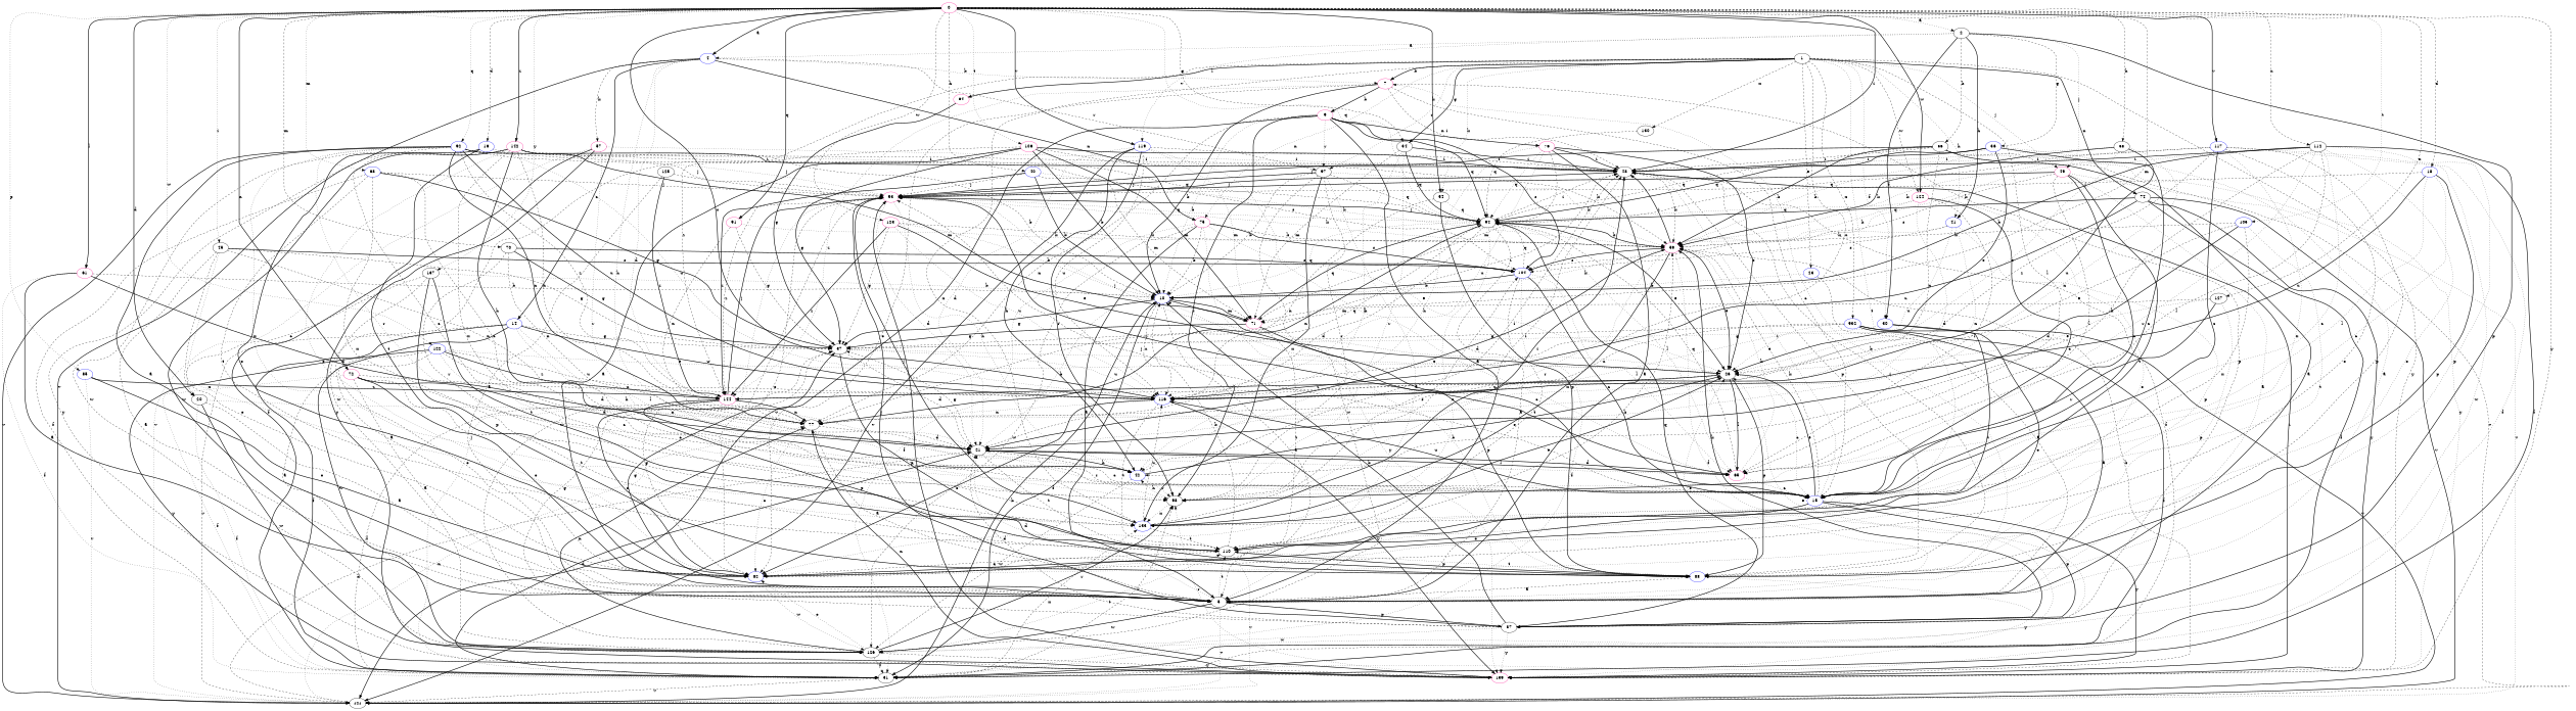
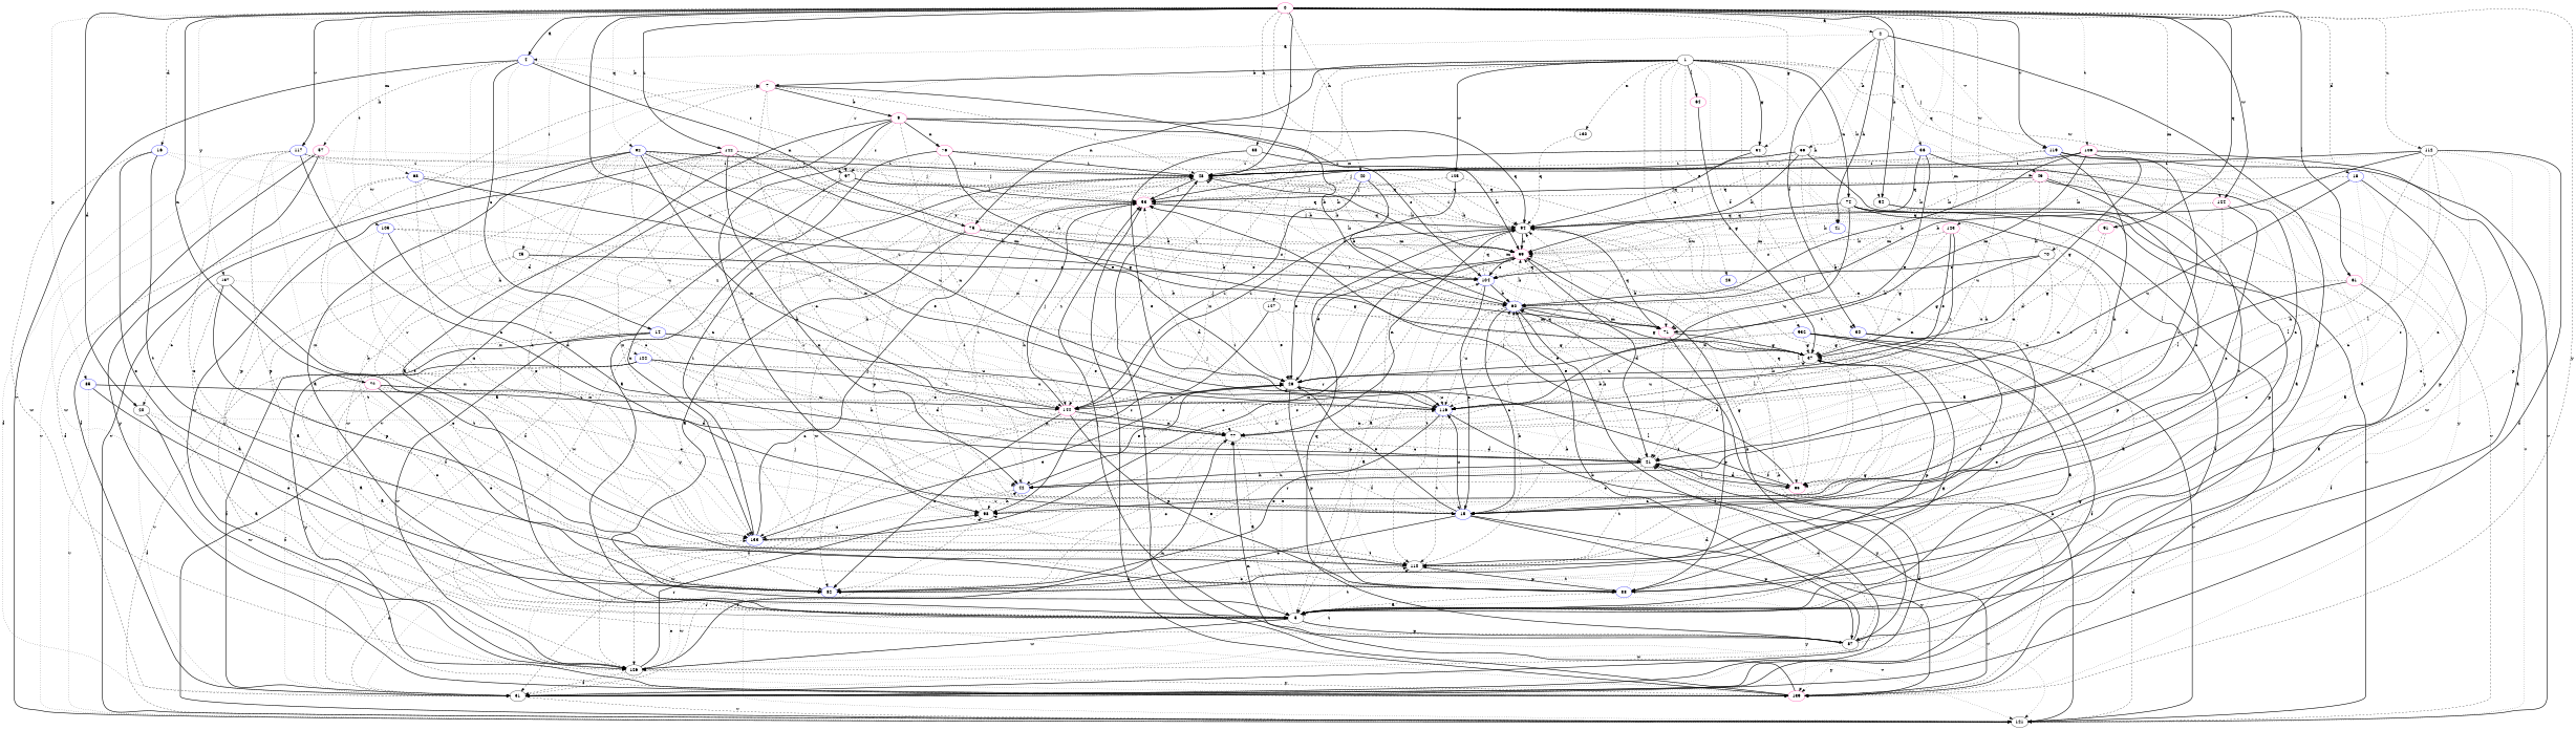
  strict digraph {
    node [color=black]
    edge [style=bold]
    0 [color=deeppink]
    2
    4 [color=blue]
    16 [color=blue]
    18 [color=blue]
    20
    34
    38
    40 [color=blue]
    45
    48
    54
    61 [color=deeppink]
    68 [color=blue]
    70
    71 [color=deeppink]
    72 [color=deeppink]
    85 [color=blue]
    91 [color=deeppink]
    92 [color=blue]
    94
    105 [color=blue]
    106 [color=deeppink]
    112
    116 [color=blue]
    117 [color=blue]
    119 [color=blue]
    122 [color=blue]
    123 [color=deeppink]
    124 [color=deeppink]
    127
    137
    139 [color=deeppink]
    142 [color=deeppink]
    30 [color=blue]
    41 [color=blue]
    49 [color=deeppink]
    36 [color=blue]
    56
    87
    7 [color=deeppink]
    75 [color=deeppink]
    97
    14 [color=blue]
    21
    42 [color=blue]
    57 [color=deeppink]
    121
    110
    126
    82 [color=blue]
    65 [color=deeppink]
    15 [color=blue]
    53 [color=deeppink]
    88 [color=blue]
    5
    77
    31
    98
    26
    59 [color=deeppink]
    144 [color=deeppink]
-   10 [color=blue]
+   10 [color=blue label=60]
    133 [color=blue]
    37
    104 [color=blue]
    1
    23 [color=blue]
    64 [color=deeppink]
    74
    125
    130
    n73 [color=blue label=932]
    9 [color=deeppink]
    76 [color=deeppink]
    0 -> 2 [label=a style=dotted]
    0 -> 4 [label=a]
    0 -> 16 [label=d style=dashed]
    0 -> 18 [label=d style=dashed]
    0 -> 20 [label=d]
    0 -> 34 [label=g style=dashed]
    0 -> 38 [label=h style=dashed]
    0 -> 40 [label=h style=dashed]
    0 -> 45 [label=i style=dotted]
    0 -> 48 [label=i]
    0 -> 54 [label=k]
    0 -> 61 [label=l]
    0 -> 68 [label=m style=dotted]
    0 -> 70 [label=m style=dashed]
    0 -> 71 [label=m style=dashed]
    0 -> 72 [label=n]
    0 -> 85 [label=p style=dotted]
    0 -> 91 [label=q]
    0 -> 92 [label=q style=dotted]
    0 -> 94 [label=q style=dotted]
    0 -> 105 [label=t style=dotted]
    0 -> 106 [label=t style=dotted]
    0 -> 112 [label=u style=dashed]
    0 -> 116 [label=u]
    0 -> 117 [label=v]
    0 -> 119 [label=v]
    0 -> 122 [label=w style=dotted]
    0 -> 123 [label=w style=dashed]
    0 -> 124 [label=w]
    0 -> 127 [label=x style=dashed]
    0 -> 137 [label=y style=dotted]
    0 -> 139 [label=y style=dashed]
    0 -> 142 [label=z]
    2 -> 4 [label=a style=dotted]
    2 -> 119 [label=v style=dotted]
    2 -> 30 [label=f]
    2 -> 41 [label=h]
    2 -> 49 [label=j style=dotted]
    2 -> 36 [label=g style=dashed]
    2 -> 56 [label=k style=dashed]
    2 -> 87 [label=p]
    4 -> 7 [label=b style=dotted]
    4 -> 75 [label=n]
    4 -> 97 [label=r style=dashed]
    4 -> 14 [label=c]
    4 -> 21 [label=d style=dotted]
    4 -> 42 [label=h style=dotted]
    4 -> 57 [label=k style=dashed]
    4 -> 121 [label=v]
    16 -> 48 [label=i style=dotted]
    16 -> 116 [label=u style=dotted]
    16 -> 110 [label=t]
    16 -> 126 [label=w style=dashed]
    16 -> 82 [label=o]
    18 -> 116 [label=u]
    18 -> 65 [label=l style=dotted]
    18 -> 15 [label=c style=dotted]
    18 -> 53 [label=j style=dashed]
    18 -> 88 [label=p]
    20 -> 126 [label=w]
    20 -> 5 [label=a style=dashed]
    20 -> 77 [label=n style=dotted]
    20 -> 31 [label=f style=dotted]
    34 -> 48 [label=i]
    34 -> 71 [label=m style=dashed]
    34 -> 94 [label=q]
    34 -> 42 [label=h style=dotted]
    34 -> 98 [label=r style=dotted]
    38 -> 48 [label=i style=dotted]
    38 -> 116 [label=u]
    38 -> 77 [label=n style=dotted]
    38 -> 26 [label=e style=dotted]
    38 -> 59 [label=k]
    40 -> 71 [label=m style=dashed]
    40 -> 53 [label=j style=dashed]
    40 -> 59 [label=k style=dotted]
    40 -> 144 [label=z]
    40 -> 10 [label=b]
    45 -> 82 [label=o style=dashed]
    45 -> 5 [label=a style=dashed]
    45 -> 77 [label=n style=dashed]
    45 -> 133 [label=x style=dotted]
    45 -> 37 [label=g style=dashed]
    45 -> 104 [label=s]
    48 -> 53 [label=j]
    48 -> 88 [label=p style=dashed]
    48 -> 31 [label=f style=dashed]
    48 -> 59 [label=k style=dashed]
    54 -> 94 [label=q style=dotted]
    54 -> 88 [label=p]
    54 -> 77 [label=n style=dashed]
    61 -> 21 [label=d]
    61 -> 5 [label=a]
    61 -> 31 [label=f style=dotted]
    61 -> 10 [label=b style=dashed]
    68 -> 110 [label=t style=dashed]
    68 -> 15 [label=c style=dashed]
    68 -> 53 [label=j style=dashed]
    68 -> 31 [label=f style=dashed]
    68 -> 133 [label=x style=dashed]
    68 -> 37 [label=g]
    70 -> 77 [label=n style=dashed]
    70 -> 98 [label=r style=dashed]
    70 -> 37 [label=g]
    70 -> 104 [label=s]
    71 -> 94 [label=q]
    71 -> 110 [label=t style=dashed]
    71 -> 88 [label=p]
    71 -> 37 [label=g]
    72 -> 116 [label=u style=dashed]
    72 -> 21 [label=d]
    72 -> 110 [label=t style=dashed]
    72 -> 82 [label=o]
    72 -> 15 [label=c style=dashed]
    72 -> 5 [label=a style=dashed]
    72 -> 31 [label=f style=dotted]
    85 -> 121 [label=v style=dotted]
    85 -> 82 [label=o]
    85 -> 144 [label=z]
    91 -> 77 [label=n style=dashed]
    91 -> 59 [label=k style=dotted]
    91 -> 37 [label=g style=dashed]
    92 -> 48 [label=i]
    92 -> 94 [label=q style=dashed]
    92 -> 116 [label=u]
    92 -> 121 [label=v]
    92 -> 15 [label=c style=dashed]
    92 -> 53 [label=j style=dashed]
    92 -> 5 [label=a]
    92 -> 77 [label=n]
    92 -> 98 [label=r style=dotted]
    92 -> 144 [label=z style=dashed]
    92 -> 133 [label=x style=dotted]
    92 -> 104 [label=s style=dashed]
    94 -> 48 [label=i style=dashed]
    94 -> 21 [label=d style=dashed]
    94 -> 82 [label=o style=dotted]
    94 -> 65 [label=l style=dotted]
    94 -> 53 [label=j]
    94 -> 5 [label=a style=dashed]
    94 -> 77 [label=n]
    94 -> 26 [label=e]
    94 -> 59 [label=k]
    105 -> 21 [label=d]
    105 -> 110 [label=t style=dotted]
    105 -> 26 [label=e style=dashed]
    105 -> 59 [label=k style=dashed]
    105 -> 133 [label=x style=dashed]
    106 -> 48 [label=i]
    106 -> 71 [label=m]
    106 -> 126 [label=w style=dashed]
    106 -> 5 [label=a]
    106 -> 59 [label=k style=dashed]
    106 -> 10 [label=b]
    106 -> 37 [label=g]
    112 -> 48 [label=i]
    112 -> 42 [label=h style=dashed]
    112 -> 82 [label=o style=dotted]
    112 -> 65 [label=l style=dashed]
    112 -> 15 [label=c style=dotted]
    112 -> 88 [label=p style=dotted]
    112 -> 31 [label=f]
    112 -> 98 [label=r style=dotted]
    112 -> 59 [label=k style=dotted]
    112 -> 10 [label=b]
    116 -> 94 [label=q style=dashed]
    116 -> 139 [label=y]
    116 -> 110 [label=t style=dashed]
    116 -> 82 [label=o]
    116 -> 77 [label=n style=dotted]
    117 -> 48 [label=i style=dotted]
    117 -> 94 [label=q style=dashed]
    117 -> 126 [label=w style=dotted]
    117 -> 82 [label=o style=dashed]
    117 -> 15 [label=c]
    117 -> 88 [label=p style=dashed]
    117 -> 31 [label=f style=dotted]
    117 -> 59 [label=k style=dotted]
    117 -> 144 [label=z style=dashed]
    117 -> 133 [label=x style=dotted]
    119 -> 48 [label=i style=dashed]
    119 -> 71 [label=m style=dotted]
    119 -> 116 [label=u style=dashed]
    119 -> 21 [label=d style=dotted]
    119 -> 42 [label=h]
    119 -> 121 [label=v]
    119 -> 65 [label=l style=dotted]
    119 -> 98 [label=r]
    122 -> 116 [label=u style=dashed]
    122 -> 139 [label=y]
    122 -> 21 [label=d style=dashed]
    122 -> 82 [label=o style=dashed]
    122 -> 15 [label=c style=dotted]
    122 -> 5 [label=a style=dashed]
    122 -> 26 [label=e style=dotted]
    122 -> 144 [label=z]
    123 -> 116 [label=u style=dotted]
    123 -> 26 [label=e]
    123 -> 59 [label=k style=dashed]
    123 -> 144 [label=z]
    123 -> 10 [label=b style=dotted]
    123 -> 37 [label=g style=dashed]
    124 -> 94 [label=q style=dotted]
    124 -> 21 [label=d style=dotted]
    124 -> 82 [label=o style=dotted]
    124 -> 65 [label=l style=dashed]
    124 -> 15 [label=c]
    124 -> 59 [label=k style=dotted]
    127 -> 71 [label=m style=dashed]
    127 -> 88 [label=p style=dotted]
    127 -> 98 [label=r]
    127 -> 26 [label=e style=dotted]
    137 -> 20 [label=c style=dashed]
    137 -> 110 [label=t]
    137 -> 88 [label=p]
    137 -> 5 [label=a style=dashed]
    137 -> 10 [label=b style=dotted]
    139 -> 48 [label=i]
    139 -> 53 [label=j]
    139 -> 77 [label=n]
    139 -> 98 [label=r style=dotted]
    139 -> 59 [label=k style=dashed]
    142 -> 48 [label=i style=dashed]
    142 -> 71 [label=m]
    142 -> 139 [label=y style=dashed]
    142 -> 42 [label=h]
    142 -> 126 [label=w]
    142 -> 82 [label=o style=dotted]
    142 -> 53 [label=j style=dotted]
    142 -> 77 [label=n style=dashed]
    142 -> 10 [label=b style=dashed]
    142 -> 133 [label=x style=dashed]
    30 -> 110 [label=t]
    30 -> 82 [label=o]
    30 -> 37 [label=g style=dotted]
    41 -> 116 [label=u style=dotted]
    41 -> 88 [label=p style=dotted]
    41 -> 77 [label=n style=dotted]
    41 -> 59 [label=k style=dotted]
    41 -> 104 [label=s style=dashed]
    49 -> 121 [label=v style=dotted]
    49 -> 110 [label=t]
    49 -> 65 [label=l style=dashed]
    49 -> 15 [label=c]
    49 -> 53 [label=j]
    49 -> 5 [label=a style=dotted]
    49 -> 104 [label=s style=dashed]
    36 -> 48 [label=i]
    36 -> 94 [label=q]
    36 -> 15 [label=c]
    36 -> 5 [label=a style=dotted]
    36 -> 26 [label=e]
    36 -> 59 [label=k style=dotted]
    56 -> 48 [label=i style=dashed]
    56 -> 94 [label=q style=dashed]
    56 -> 139 [label=y style=dotted]
    56 -> 121 [label=v style=dashed]
    56 -> 53 [label=j]
    56 -> 5 [label=a]
    56 -> 77 [label=n style=dashed]
    56 -> 59 [label=k]
    87 -> 94 [label=q]
    87 -> 139 [label=y style=dotted]
    87 -> 21 [label=d style=dashed]
    87 -> 126 [label=w style=dotted]
    87 -> 53 [label=j]
    87 -> 26 [label=e style=dotted]
    87 -> 59 [label=k]
    87 -> 10 [label=b]
    87 -> 37 [label=g style=dashed]
    7 -> 48 [label=i style=dashed]
    7 -> 87 [label=p style=dashed]
    7 -> 82 [label=o style=dashed]
    7 -> 15 [label=c style=dashed]
    7 -> 144 [label=z style=dotted]
    7 -> 10 [label=b]
    7 -> 9 [label=b]
    75 -> 139 [label=y style=dotted]
    75 -> 126 [label=w style=dashed]
    75 -> 5 [label=a]
    75 -> 31 [label=f style=dotted]
    75 -> 26 [label=e style=dotted]
    75 -> 59 [label=k style=dashed]
    75 -> 10 [label=b style=dashed]
    75 -> 104 [label=s]
    97 -> 94 [label=q style=dashed]
    97 -> 126 [label=w style=dashed]
    97 -> 53 [label=j]
    97 -> 5 [label=a style=dotted]
    97 -> 98 [label=r style=dashed]
    97 -> 59 [label=k style=dotted]
    97 -> 10 [label=b style=dashed]
    97 -> 133 [label=x]
    14 -> 116 [label=u]
    14 -> 42 [label=h style=dotted]
    14 -> 121 [label=v style=dashed]
    14 -> 126 [label=w]
    14 -> 65 [label=l style=dotted]
    14 -> 31 [label=f]
    14 -> 37 [label=g style=dashed]
    21 -> 42 [label=h]
    21 -> 110 [label=t style=dashed]
    21 -> 65 [label=l]
    21 -> 15 [label=c style=dashed]
    21 -> 98 [label=r style=dotted]
    21 -> 10 [label=b style=dotted]
    21 -> 37 [label=g style=dashed]
    42 -> 48 [label=i style=dashed]
    42 -> 126 [label=w style=dashed]
    42 -> 98 [label=r style=dotted]
    42 -> 26 [label=e]
    57 -> 48 [label=i style=dotted]
    57 -> 139 [label=y]
    57 -> 121 [label=v style=dotted]
    57 -> 31 [label=f]
    57 -> 98 [label=r style=dotted]
    121 -> 21 [label=d style=dashed]
    121 -> 77 [label=n style=dotted]
    121 -> 10 [label=b]
    110 -> 121 [label=v style=dotted]
    110 -> 82 [label=o style=dashed]
    110 -> 88 [label=p]
    110 -> 10 [label=b style=dashed]
    126 -> 139 [label=y style=dashed]
    126 -> 110 [label=t style=dotted]
    126 -> 82 [label=o style=dotted]
    126 -> 77 [label=n]
    126 -> 31 [label=f style=dashed]
    126 -> 98 [label=r]
    82 -> 126 [label=w style=dotted]
    82 -> 59 [label=k style=dashed]
    82 -> 37 [label=g style=dashed]
    65 -> 94 [label=q style=dashed]
    65 -> 21 [label=d]
    65 -> 15 [label=c style=dotted]
    65 -> 53 [label=j]
    65 -> 59 [label=k style=dotted]
    15 -> 48 [label=i style=dotted]
    15 -> 116 [label=u]
    15 -> 139 [label=y]
    15 -> 87 [label=p]
    15 -> 82 [label=o]
    15 -> 53 [label=j style=dashed]
    15 -> 26 [label=e]
    15 -> 59 [label=k style=dashed]
    53 -> 94 [label=q style=dotted]
    53 -> 21 [label=d style=dotted]
    53 -> 42 [label=h style=dotted]
    53 -> 126 [label=w style=dashed]
    53 -> 82 [label=o style=dashed]
    53 -> 59 [label=k style=dotted]
    53 -> 144 [label=z style=dashed]
    88 -> 48 [label=i style=dashed]
    88 -> 139 [label=y style=dotted]
    88 -> 110 [label=t style=dotted]
    88 -> 5 [label=a style=dashed]
    88 -> 10 [label=b style=dotted]
    5 -> 87 [label=p]
    5 -> 7 [label=b style=dotted]
    5 -> 21 [label=d style=dotted]
    5 -> 121 [label=v style=dotted]
    5 -> 110 [label=t style=dotted]
    5 -> 126 [label=w]
    5 -> 26 [label=e style=dotted]
    5 -> 37 [label=g]
    77 -> 21 [label=d style=dashed]
    77 -> 82 [label=o style=dotted]
    77 -> 5 [label=a style=dashed]
    31 -> 21 [label=d]
    31 -> 121 [label=v style=dashed]
    31 -> 53 [label=j style=dotted]
    31 -> 98 [label=r style=dashed]
    31 -> 133 [label=x style=dashed]
    98 -> 48 [label=i style=dashed]
    98 -> 42 [label=h style=dotted]
    98 -> 133 [label=x style=dotted]
    26 -> 116 [label=u style=dashed]
    26 -> 65 [label=l]
    26 -> 15 [label=c style=dotted]
    26 -> 53 [label=j style=dotted]
    26 -> 88 [label=p]
    26 -> 144 [label=z]
    59 -> 48 [label=i]
    59 -> 21 [label=d]
    59 -> 31 [label=f style=dotted]
    59 -> 98 [label=r style=dotted]
    59 -> 26 [label=e]
    59 -> 133 [label=x]
    59 -> 104 [label=s]
    144 -> 82 [label=o]
    144 -> 53 [label=j]
    144 -> 88 [label=p]
    144 -> 77 [label=n]
    144 -> 31 [label=f style=dashed]
    10 -> 71 [label=m]
    10 -> 94 [label=q style=dotted]
    10 -> 116 [label=u style=dashed]
    10 -> 15 [label=c]
    10 -> 5 [label=a style=dashed]
    10 -> 31 [label=f]
    10 -> 59 [label=k style=dotted]
    10 -> 37 [label=g]
    133 -> 48 [label=i]
    133 -> 116 [label=u style=dashed]
    133 -> 110 [label=t style=dashed]
    133 -> 53 [label=j]
    133 -> 26 [label=e]
    133 -> 104 [label=s style=dashed]
    37 -> 48 [label=i style=dashed]
    37 -> 116 [label=u style=dotted]
    37 -> 21 [label=d style=dashed]
    37 -> 88 [label=p]
    37 -> 26 [label=e style=dotted]
    104 -> 94 [label=q style=dashed]
    104 -> 110 [label=t style=dashed]
    104 -> 65 [label=l style=dotted]
    104 -> 15 [label=c]
    104 -> 31 [label=f style=dotted]
    104 -> 10 [label=b]
    1 -> 34 [label=g]
    1 -> 54 [label=k style=dotted]
    1 -> 116 [label=u style=dashed]
    1 -> 124 [label=w style=dashed]
    1 -> 139 [label=y style=dashed]
    1 -> 30 [label=f style=dotted]
    1 -> 41 [label=h style=dotted]
    1 -> 49 [label=j style=dotted]
    1 -> 7 [label=b]
-   1 -> 75 [label=n style=dotted]
+   1 -> 75 [label=n]
    1 -> 97 [label=r style=dotted]
    1 -> 110 [label=t style=dotted]
    1 -> 65 [label=l style=dashed]
    1 -> 144 [label=z style=dashed]
    1 -> 133 [label=x style=dashed]
    1 -> 23 [label=e style=dashed]
    1 -> 64 [label=l]
    1 -> 74 [label=n]
+   1 -> 125 [label=w]
    1 -> 130 [label=x style=dashed]
    1 -> n73 [label=x style=dashed]
    23 -> 5 [label=a style=dashed]
    23 -> 10 [label=b style=dotted]
    64 -> 37 [label=g]
    74 -> 94 [label=q]
    74 -> 116 [label=u]
    74 -> 139 [label=y]
    74 -> 121 [label=v]
    74 -> 31 [label=f]
    125 -> 53 [label=j style=dashed]
    125 -> 5 [label=a style=dashed]
    125 -> 144 [label=z]
    130 -> 94 [label=q style=dashed]
    n73 -> 116 [label=u style=dashed]
    n73 -> 121 [label=v]
    n73 -> 5 [label=a]
    n73 -> 31 [label=f]
    n73 -> 26 [label=e style=dotted]
    n73 -> 37 [label=g style=dashed]
    9 -> 94 [label=q]
    9 -> 97 [label=r style=dotted]
    9 -> 121 [label=v]
    9 -> 5 [label=a]
    9 -> 77 [label=n style=dashed]
    9 -> 98 [label=r]
    9 -> 10 [label=b style=dotted]
    9 -> 104 [label=s]
    9 -> 76 [label=n]
    76 -> 48 [label=i]
    76 -> 71 [label=m style=dashed]
    76 -> 94 [label=q style=dotted]
    76 -> 116 [label=u style=dotted]
    76 -> 42 [label=h style=dotted]
    76 -> 5 [label=a]
    76 -> 26 [label=e]
  }
